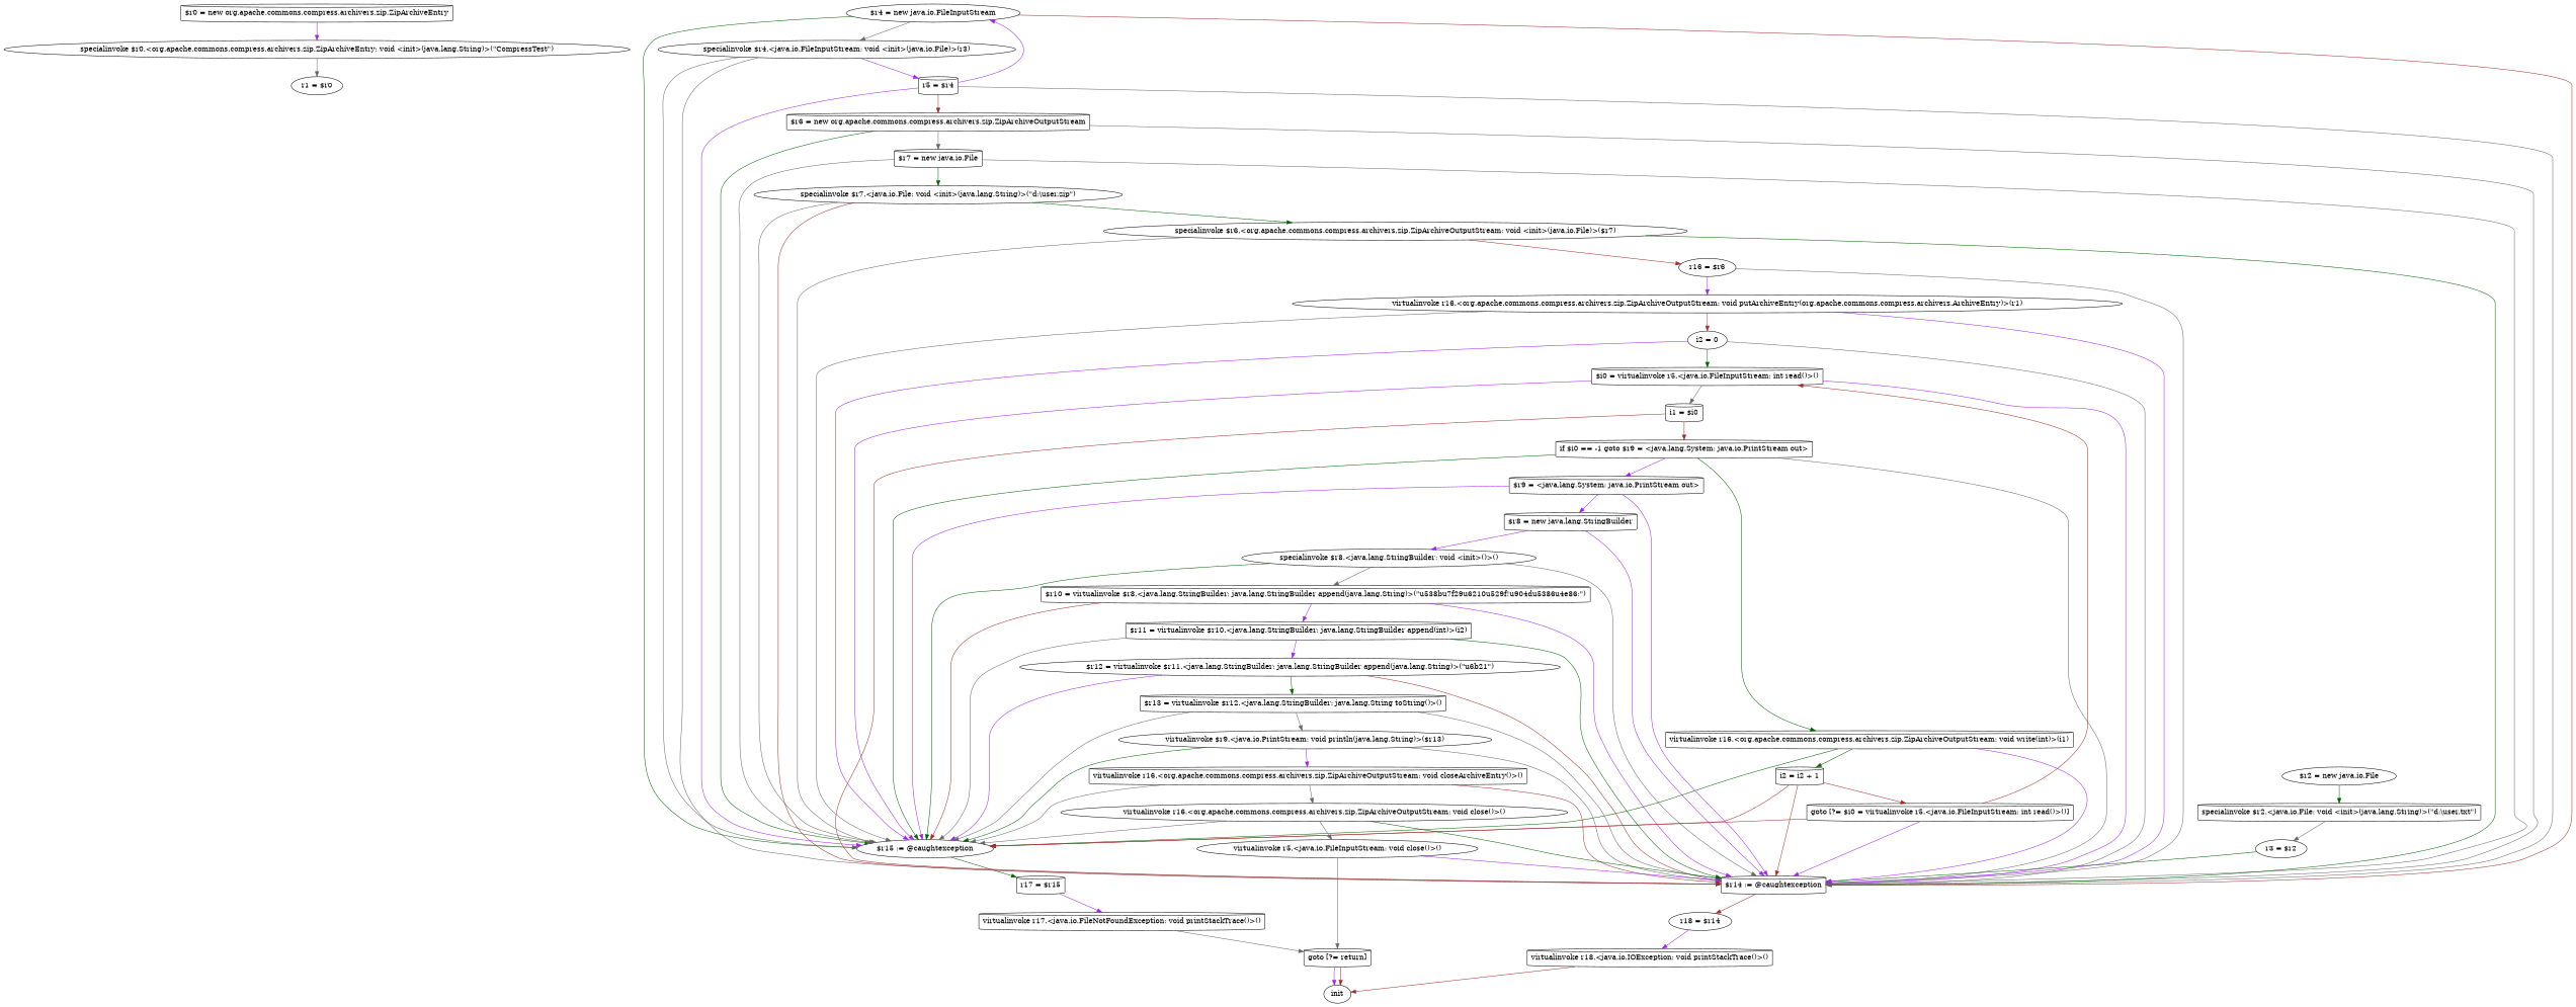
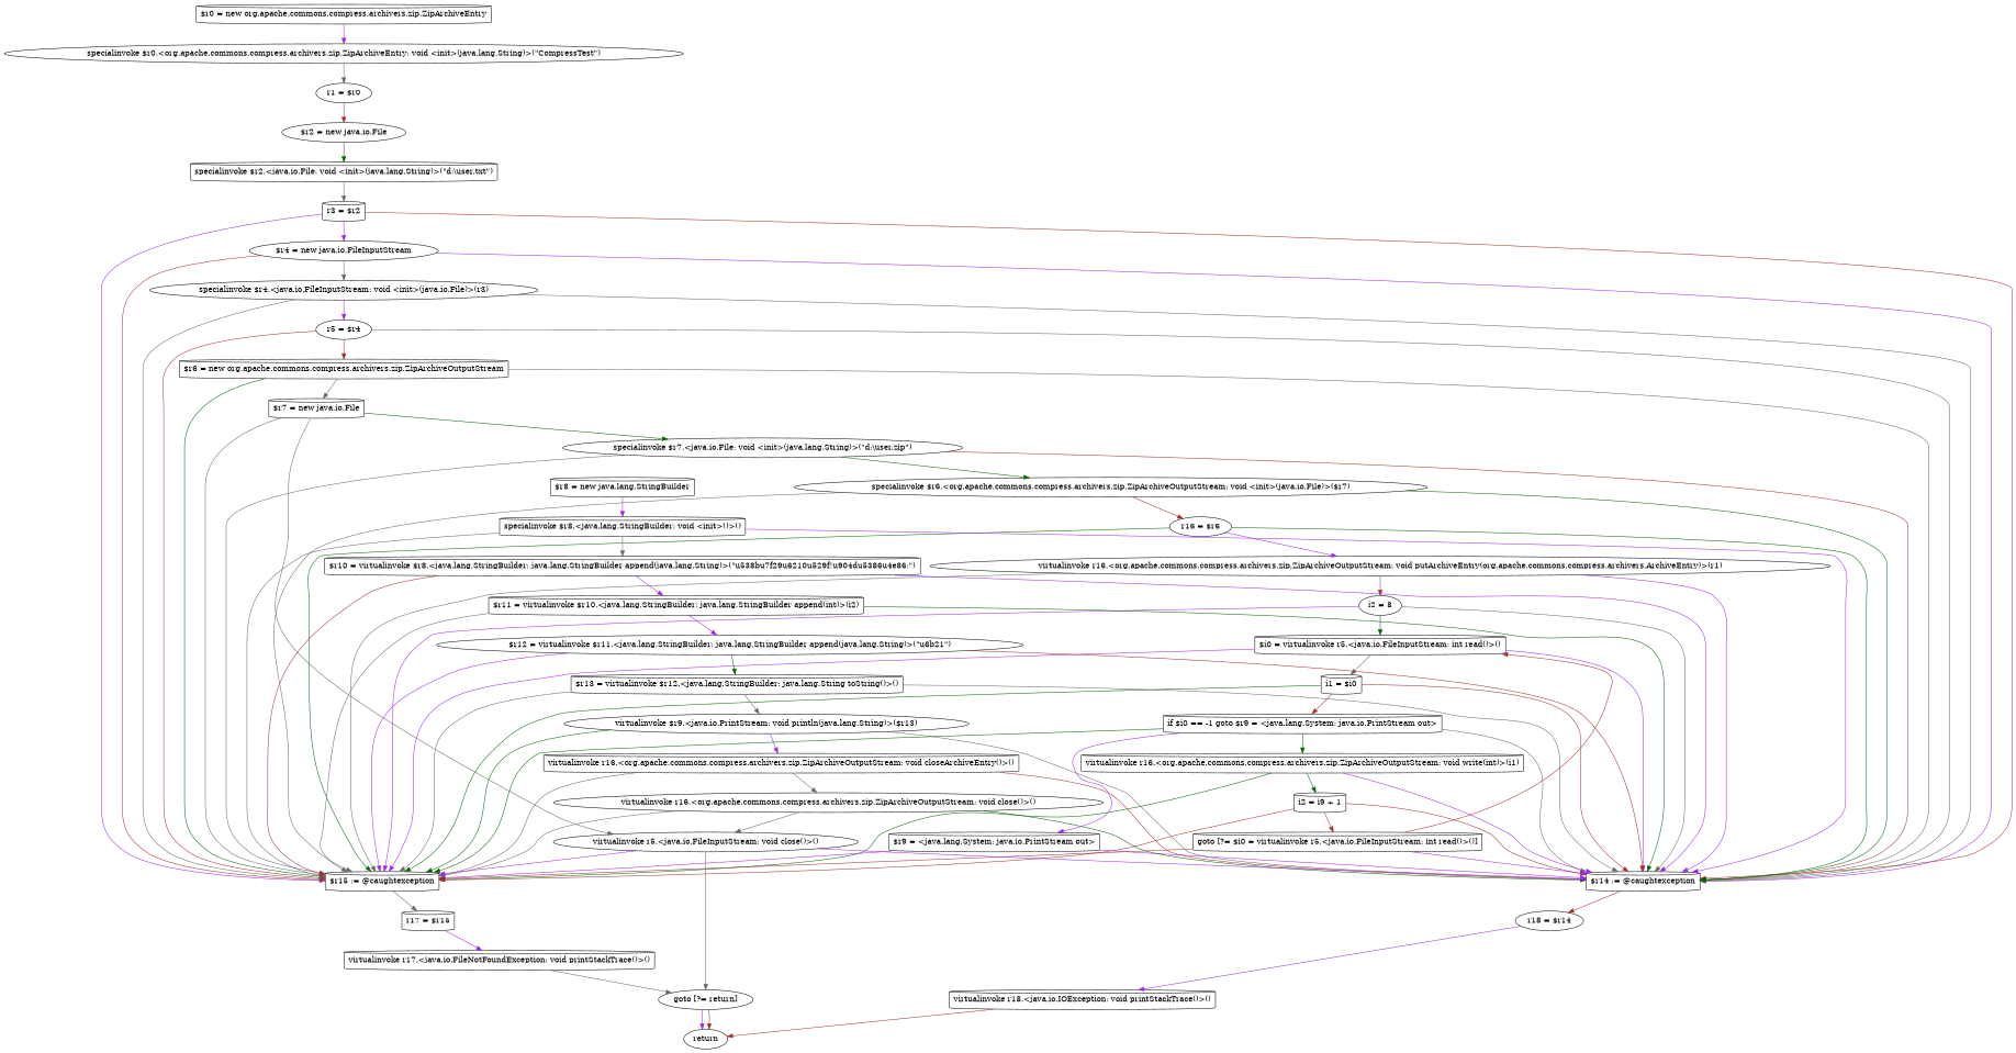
  digraph {
    node [shape=cylinder]
    edge [color=gray40]
    "specialinvoke $r0.<org.apache.commons.compress.archivers.zip.ZipArchiveEntry: void <init>(java.lang.String)>(\"CompressTest\")" [shape=ellipse]
    "$r0 = new org.apache.commons.compress.archivers.zip.ZipArchiveEntry"
    "r1 = $r0" [shape=ellipse]
    "$r2 = new java.io.File" [shape=ellipse]
    "specialinvoke $r2.<java.io.File: void <init>(java.lang.String)>(\"d:\\user.txt\")"
-   "r3 = $r2" [shape=ellipse]
+   "r3 = $r2"
    "$r4 = new java.io.FileInputStream" [shape=ellipse]
-   "$r15 := @caughtexception" [shape=ellipse]
+   "$r15 := @caughtexception"
    "$r14 := @caughtexception"
    "specialinvoke $r4.<java.io.FileInputStream: void <init>(java.io.File)>(r3)" [shape=ellipse]
    "r17 = $r15"
    "r18 = $r14" [shape=ellipse]
-   "r5 = $r4"
+   "r5 = $r4" [shape=ellipse]
    "$r6 = new org.apache.commons.compress.archivers.zip.ZipArchiveOutputStream"
    "$r7 = new java.io.File"
    "specialinvoke $r7.<java.io.File: void <init>(java.lang.String)>(\"d:\\user.zip\")" [shape=ellipse]
    "specialinvoke $r6.<org.apache.commons.compress.archivers.zip.ZipArchiveOutputStream: void <init>(java.io.File)>($r7)" [shape=ellipse]
    "r16 = $r6" [shape=ellipse]
    "virtualinvoke r16.<org.apache.commons.compress.archivers.zip.ZipArchiveOutputStream: void putArchiveEntry(org.apache.commons.compress.archivers.ArchiveEntry)>(r1)" [shape=ellipse]
-   "i2 = 0" [shape=ellipse]
+   "i2 = 0" [shape=ellipse label="i2 = 8"]
    "$i0 = virtualinvoke r5.<java.io.FileInputStream: int read()>()"
    "i1 = $i0"
    "if $i0 == -1 goto $r9 = <java.lang.System: java.io.PrintStream out>"
    "virtualinvoke r16.<org.apache.commons.compress.archivers.zip.ZipArchiveOutputStream: void write(int)>(i1)"
    "$r9 = <java.lang.System: java.io.PrintStream out>"
-   "i2 = i2 + 1"
+   "i2 = i2 + 1" [label="i2 = i9 + 1"]
    "$r8 = new java.lang.StringBuilder"
    "goto [?= $i0 = virtualinvoke r5.<java.io.FileInputStream: int read()>()]"
-   "specialinvoke $r8.<java.lang.StringBuilder: void <init>()>()" [shape=ellipse]
+   "specialinvoke $r8.<java.lang.StringBuilder: void <init>()>()"
    "$r10 = virtualinvoke $r8.<java.lang.StringBuilder: java.lang.StringBuilder append(java.lang.String)>(\"\u538b\u7f29\u6210\u529f!\u904d\u5386\u4e86:\")"
    "$r11 = virtualinvoke $r10.<java.lang.StringBuilder: java.lang.StringBuilder append(int)>(i2)"
    "$r12 = virtualinvoke $r11.<java.lang.StringBuilder: java.lang.StringBuilder append(java.lang.String)>(\"\u6b21\")" [shape=ellipse]
    "$r13 = virtualinvoke $r12.<java.lang.StringBuilder: java.lang.String toString()>()"
    "virtualinvoke $r9.<java.io.PrintStream: void println(java.lang.String)>($r13)" [shape=ellipse]
    "virtualinvoke r16.<org.apache.commons.compress.archivers.zip.ZipArchiveOutputStream: void closeArchiveEntry()>()"
    "virtualinvoke r16.<org.apache.commons.compress.archivers.zip.ZipArchiveOutputStream: void close()>()" [shape=ellipse]
    "virtualinvoke r5.<java.io.FileInputStream: void close()>()" [shape=ellipse]
-   "goto [?= return]"
-   return [shape=ellipse label=init]
+   "goto [?= return]" [shape=ellipse]
+   return [shape=ellipse]
    "virtualinvoke r17.<java.io.FileNotFoundException: void printStackTrace()>()"
    "virtualinvoke r18.<java.io.IOException: void printStackTrace()>()"
    "specialinvoke $r0.<org.apache.commons.compress.archivers.zip.ZipArchiveEntry: void <init>(java.lang.String)>(\"CompressTest\")" -> "r1 = $r0"
    "$r0 = new org.apache.commons.compress.archivers.zip.ZipArchiveEntry" -> "specialinvoke $r0.<org.apache.commons.compress.archivers.zip.ZipArchiveEntry: void <init>(java.lang.String)>(\"CompressTest\")" [color=purple]
+   "r1 = $r0" -> "$r2 = new java.io.File" [color=brown]
    "$r2 = new java.io.File" -> "specialinvoke $r2.<java.io.File: void <init>(java.lang.String)>(\"d:\\user.txt\")" [color=darkgreen]
    "specialinvoke $r2.<java.io.File: void <init>(java.lang.String)>(\"d:\\user.txt\")" -> "r3 = $r2"
-   "r5 = $r4" -> "$r4 = new java.io.FileInputStream" [color=purple]
-   "r3 = $r2" -> "$r14 := @caughtexception" [color=darkgreen]
-   "$r4 = new java.io.FileInputStream" -> "$r15 := @caughtexception" [color=darkgreen]
-   "$r4 = new java.io.FileInputStream" -> "$r14 := @caughtexception" [color=brown]
+   "r3 = $r2" -> "$r4 = new java.io.FileInputStream" [color=purple]
+   "r3 = $r2" -> "$r15 := @caughtexception" [color=purple]
+   "r3 = $r2" -> "$r14 := @caughtexception" [color=brown]
+   "$r4 = new java.io.FileInputStream" -> "$r15 := @caughtexception" [color=brown]
+   "$r4 = new java.io.FileInputStream" -> "$r14 := @caughtexception" [color=purple]
    "$r4 = new java.io.FileInputStream" -> "specialinvoke $r4.<java.io.FileInputStream: void <init>(java.io.File)>(r3)"
-   "$r15 := @caughtexception" -> "r17 = $r15" [color=darkgreen]
+   "$r15 := @caughtexception" -> "r17 = $r15"
    "$r14 := @caughtexception" -> "r18 = $r14" [color=brown]
    "specialinvoke $r4.<java.io.FileInputStream: void <init>(java.io.File)>(r3)" -> "$r15 := @caughtexception"
    "specialinvoke $r4.<java.io.FileInputStream: void <init>(java.io.File)>(r3)" -> "$r14 := @caughtexception"
    "specialinvoke $r4.<java.io.FileInputStream: void <init>(java.io.File)>(r3)" -> "r5 = $r4" [color=purple]
    "r17 = $r15" -> "virtualinvoke r17.<java.io.FileNotFoundException: void printStackTrace()>()" [color=purple]
    "r18 = $r14" -> "virtualinvoke r18.<java.io.IOException: void printStackTrace()>()" [color=purple]
-   "r5 = $r4" -> "$r15 := @caughtexception" [color=purple]
+   "r5 = $r4" -> "$r15 := @caughtexception" [color=brown]
    "r5 = $r4" -> "$r14 := @caughtexception"
    "r5 = $r4" -> "$r6 = new org.apache.commons.compress.archivers.zip.ZipArchiveOutputStream" [color=brown]
    "$r6 = new org.apache.commons.compress.archivers.zip.ZipArchiveOutputStream" -> "$r15 := @caughtexception" [color=darkgreen]
    "$r6 = new org.apache.commons.compress.archivers.zip.ZipArchiveOutputStream" -> "$r14 := @caughtexception"
    "$r6 = new org.apache.commons.compress.archivers.zip.ZipArchiveOutputStream" -> "$r7 = new java.io.File"
    "$r7 = new java.io.File" -> "$r15 := @caughtexception"
-   "$r7 = new java.io.File" -> "$r14 := @caughtexception"
+   "$r7 = new java.io.File" -> "virtualinvoke r5.<java.io.FileInputStream: void close()>()"
    "$r7 = new java.io.File" -> "specialinvoke $r7.<java.io.File: void <init>(java.lang.String)>(\"d:\\user.zip\")" [color=darkgreen]
    "specialinvoke $r7.<java.io.File: void <init>(java.lang.String)>(\"d:\\user.zip\")" -> "$r15 := @caughtexception"
    "specialinvoke $r7.<java.io.File: void <init>(java.lang.String)>(\"d:\\user.zip\")" -> "$r14 := @caughtexception" [color=brown]
    "specialinvoke $r7.<java.io.File: void <init>(java.lang.String)>(\"d:\\user.zip\")" -> "specialinvoke $r6.<org.apache.commons.compress.archivers.zip.ZipArchiveOutputStream: void <init>(java.io.File)>($r7)" [color=darkgreen]
    "specialinvoke $r6.<org.apache.commons.compress.archivers.zip.ZipArchiveOutputStream: void <init>(java.io.File)>($r7)" -> "$r15 := @caughtexception"
    "specialinvoke $r6.<org.apache.commons.compress.archivers.zip.ZipArchiveOutputStream: void <init>(java.io.File)>($r7)" -> "$r14 := @caughtexception" [color=darkgreen]
    "specialinvoke $r6.<org.apache.commons.compress.archivers.zip.ZipArchiveOutputStream: void <init>(java.io.File)>($r7)" -> "r16 = $r6" [color=brown]
-   "r16 = $r6" -> "$r14 := @caughtexception"
+   "r16 = $r6" -> "$r15 := @caughtexception" [color=darkgreen]
+   "r16 = $r6" -> "$r14 := @caughtexception" [color=darkgreen]
    "r16 = $r6" -> "virtualinvoke r16.<org.apache.commons.compress.archivers.zip.ZipArchiveOutputStream: void putArchiveEntry(org.apache.commons.compress.archivers.ArchiveEntry)>(r1)" [color=purple]
    "virtualinvoke r16.<org.apache.commons.compress.archivers.zip.ZipArchiveOutputStream: void putArchiveEntry(org.apache.commons.compress.archivers.ArchiveEntry)>(r1)" -> "$r15 := @caughtexception"
    "virtualinvoke r16.<org.apache.commons.compress.archivers.zip.ZipArchiveOutputStream: void putArchiveEntry(org.apache.commons.compress.archivers.ArchiveEntry)>(r1)" -> "$r14 := @caughtexception" [color=purple]
    "virtualinvoke r16.<org.apache.commons.compress.archivers.zip.ZipArchiveOutputStream: void putArchiveEntry(org.apache.commons.compress.archivers.ArchiveEntry)>(r1)" -> "i2 = 0" [color=brown]
    "i2 = 0" -> "$r15 := @caughtexception" [color=purple]
    "i2 = 0" -> "$r14 := @caughtexception"
    "i2 = 0" -> "$i0 = virtualinvoke r5.<java.io.FileInputStream: int read()>()" [color=darkgreen]
    "$i0 = virtualinvoke r5.<java.io.FileInputStream: int read()>()" -> "$r15 := @caughtexception" [color=purple]
    "$i0 = virtualinvoke r5.<java.io.FileInputStream: int read()>()" -> "$r14 := @caughtexception" [color=purple]
    "$i0 = virtualinvoke r5.<java.io.FileInputStream: int read()>()" -> "i1 = $i0"
+   "i1 = $i0" -> "$r15 := @caughtexception" [color=darkgreen]
    "i1 = $i0" -> "$r14 := @caughtexception" [color=brown]
    "i1 = $i0" -> "if $i0 == -1 goto $r9 = <java.lang.System: java.io.PrintStream out>" [color=brown]
    "if $i0 == -1 goto $r9 = <java.lang.System: java.io.PrintStream out>" -> "$r15 := @caughtexception" [color=darkgreen]
    "if $i0 == -1 goto $r9 = <java.lang.System: java.io.PrintStream out>" -> "$r14 := @caughtexception"
    "if $i0 == -1 goto $r9 = <java.lang.System: java.io.PrintStream out>" -> "virtualinvoke r16.<org.apache.commons.compress.archivers.zip.ZipArchiveOutputStream: void write(int)>(i1)" [color=darkgreen]
    "if $i0 == -1 goto $r9 = <java.lang.System: java.io.PrintStream out>" -> "$r9 = <java.lang.System: java.io.PrintStream out>" [color=purple]
    "virtualinvoke r16.<org.apache.commons.compress.archivers.zip.ZipArchiveOutputStream: void write(int)>(i1)" -> "$r15 := @caughtexception" [color=darkgreen]
    "virtualinvoke r16.<org.apache.commons.compress.archivers.zip.ZipArchiveOutputStream: void write(int)>(i1)" -> "$r14 := @caughtexception" [color=purple]
    "virtualinvoke r16.<org.apache.commons.compress.archivers.zip.ZipArchiveOutputStream: void write(int)>(i1)" -> "i2 = i2 + 1" [color=darkgreen]
    "$r9 = <java.lang.System: java.io.PrintStream out>" -> "$r15 := @caughtexception" [color=purple]
    "$r9 = <java.lang.System: java.io.PrintStream out>" -> "$r14 := @caughtexception" [color=purple]
-   "$r9 = <java.lang.System: java.io.PrintStream out>" -> "$r8 = new java.lang.StringBuilder" [color=purple]
    "i2 = i2 + 1" -> "$r15 := @caughtexception" [color=brown]
    "i2 = i2 + 1" -> "$r14 := @caughtexception" [color=brown]
    "i2 = i2 + 1" -> "goto [?= $i0 = virtualinvoke r5.<java.io.FileInputStream: int read()>()]" [color=brown]
-   "$r8 = new java.lang.StringBuilder" -> "$r14 := @caughtexception" [color=purple]
    "$r8 = new java.lang.StringBuilder" -> "specialinvoke $r8.<java.lang.StringBuilder: void <init>()>()" [color=purple]
    "goto [?= $i0 = virtualinvoke r5.<java.io.FileInputStream: int read()>()]" -> "$r15 := @caughtexception" [color=brown]
    "goto [?= $i0 = virtualinvoke r5.<java.io.FileInputStream: int read()>()]" -> "$r14 := @caughtexception" [color=purple]
    "goto [?= $i0 = virtualinvoke r5.<java.io.FileInputStream: int read()>()]" -> "$i0 = virtualinvoke r5.<java.io.FileInputStream: int read()>()" [color=brown]
-   "specialinvoke $r8.<java.lang.StringBuilder: void <init>()>()" -> "$r15 := @caughtexception" [color=darkgreen]
-   "specialinvoke $r8.<java.lang.StringBuilder: void <init>()>()" -> "$r14 := @caughtexception"
+   "specialinvoke $r8.<java.lang.StringBuilder: void <init>()>()" -> "$r15 := @caughtexception"
+   "specialinvoke $r8.<java.lang.StringBuilder: void <init>()>()" -> "$r14 := @caughtexception" [color=purple]
    "specialinvoke $r8.<java.lang.StringBuilder: void <init>()>()" -> "$r10 = virtualinvoke $r8.<java.lang.StringBuilder: java.lang.StringBuilder append(java.lang.String)>(\"\u538b\u7f29\u6210\u529f!\u904d\u5386\u4e86:\")"
    "$r10 = virtualinvoke $r8.<java.lang.StringBuilder: java.lang.StringBuilder append(java.lang.String)>(\"\u538b\u7f29\u6210\u529f!\u904d\u5386\u4e86:\")" -> "$r15 := @caughtexception" [color=brown]
    "$r10 = virtualinvoke $r8.<java.lang.StringBuilder: java.lang.StringBuilder append(java.lang.String)>(\"\u538b\u7f29\u6210\u529f!\u904d\u5386\u4e86:\")" -> "$r14 := @caughtexception" [color=purple]
    "$r10 = virtualinvoke $r8.<java.lang.StringBuilder: java.lang.StringBuilder append(java.lang.String)>(\"\u538b\u7f29\u6210\u529f!\u904d\u5386\u4e86:\")" -> "$r11 = virtualinvoke $r10.<java.lang.StringBuilder: java.lang.StringBuilder append(int)>(i2)" [color=purple]
    "$r11 = virtualinvoke $r10.<java.lang.StringBuilder: java.lang.StringBuilder append(int)>(i2)" -> "$r15 := @caughtexception"
    "$r11 = virtualinvoke $r10.<java.lang.StringBuilder: java.lang.StringBuilder append(int)>(i2)" -> "$r14 := @caughtexception" [color=darkgreen]
    "$r11 = virtualinvoke $r10.<java.lang.StringBuilder: java.lang.StringBuilder append(int)>(i2)" -> "$r12 = virtualinvoke $r11.<java.lang.StringBuilder: java.lang.StringBuilder append(java.lang.String)>(\"\u6b21\")" [color=purple]
    "$r12 = virtualinvoke $r11.<java.lang.StringBuilder: java.lang.StringBuilder append(java.lang.String)>(\"\u6b21\")" -> "$r15 := @caughtexception" [color=purple]
    "$r12 = virtualinvoke $r11.<java.lang.StringBuilder: java.lang.StringBuilder append(java.lang.String)>(\"\u6b21\")" -> "$r14 := @caughtexception" [color=brown]
    "$r12 = virtualinvoke $r11.<java.lang.StringBuilder: java.lang.StringBuilder append(java.lang.String)>(\"\u6b21\")" -> "$r13 = virtualinvoke $r12.<java.lang.StringBuilder: java.lang.String toString()>()" [color=darkgreen]
    "$r13 = virtualinvoke $r12.<java.lang.StringBuilder: java.lang.String toString()>()" -> "$r15 := @caughtexception"
    "$r13 = virtualinvoke $r12.<java.lang.StringBuilder: java.lang.String toString()>()" -> "$r14 := @caughtexception"
    "$r13 = virtualinvoke $r12.<java.lang.StringBuilder: java.lang.String toString()>()" -> "virtualinvoke $r9.<java.io.PrintStream: void println(java.lang.String)>($r13)"
    "virtualinvoke $r9.<java.io.PrintStream: void println(java.lang.String)>($r13)" -> "$r15 := @caughtexception" [color=darkgreen]
    "virtualinvoke $r9.<java.io.PrintStream: void println(java.lang.String)>($r13)" -> "$r14 := @caughtexception"
    "virtualinvoke $r9.<java.io.PrintStream: void println(java.lang.String)>($r13)" -> "virtualinvoke r16.<org.apache.commons.compress.archivers.zip.ZipArchiveOutputStream: void closeArchiveEntry()>()" [color=purple]
    "virtualinvoke r16.<org.apache.commons.compress.archivers.zip.ZipArchiveOutputStream: void closeArchiveEntry()>()" -> "$r15 := @caughtexception"
    "virtualinvoke r16.<org.apache.commons.compress.archivers.zip.ZipArchiveOutputStream: void closeArchiveEntry()>()" -> "$r14 := @caughtexception" [color=brown]
    "virtualinvoke r16.<org.apache.commons.compress.archivers.zip.ZipArchiveOutputStream: void closeArchiveEntry()>()" -> "virtualinvoke r16.<org.apache.commons.compress.archivers.zip.ZipArchiveOutputStream: void close()>()"
    "virtualinvoke r16.<org.apache.commons.compress.archivers.zip.ZipArchiveOutputStream: void close()>()" -> "$r15 := @caughtexception"
    "virtualinvoke r16.<org.apache.commons.compress.archivers.zip.ZipArchiveOutputStream: void close()>()" -> "$r14 := @caughtexception" [color=darkgreen]
    "virtualinvoke r16.<org.apache.commons.compress.archivers.zip.ZipArchiveOutputStream: void close()>()" -> "virtualinvoke r5.<java.io.FileInputStream: void close()>()"
+   "virtualinvoke r5.<java.io.FileInputStream: void close()>()" -> "$r15 := @caughtexception" [color=purple]
    "virtualinvoke r5.<java.io.FileInputStream: void close()>()" -> "$r14 := @caughtexception" [color=purple]
    "virtualinvoke r5.<java.io.FileInputStream: void close()>()" -> "goto [?= return]"
    "goto [?= return]" -> return [color=purple]
    "goto [?= return]" -> return [color=brown]
    "virtualinvoke r17.<java.io.FileNotFoundException: void printStackTrace()>()" -> "goto [?= return]"
    "virtualinvoke r18.<java.io.IOException: void printStackTrace()>()" -> return [color=brown]
  }
